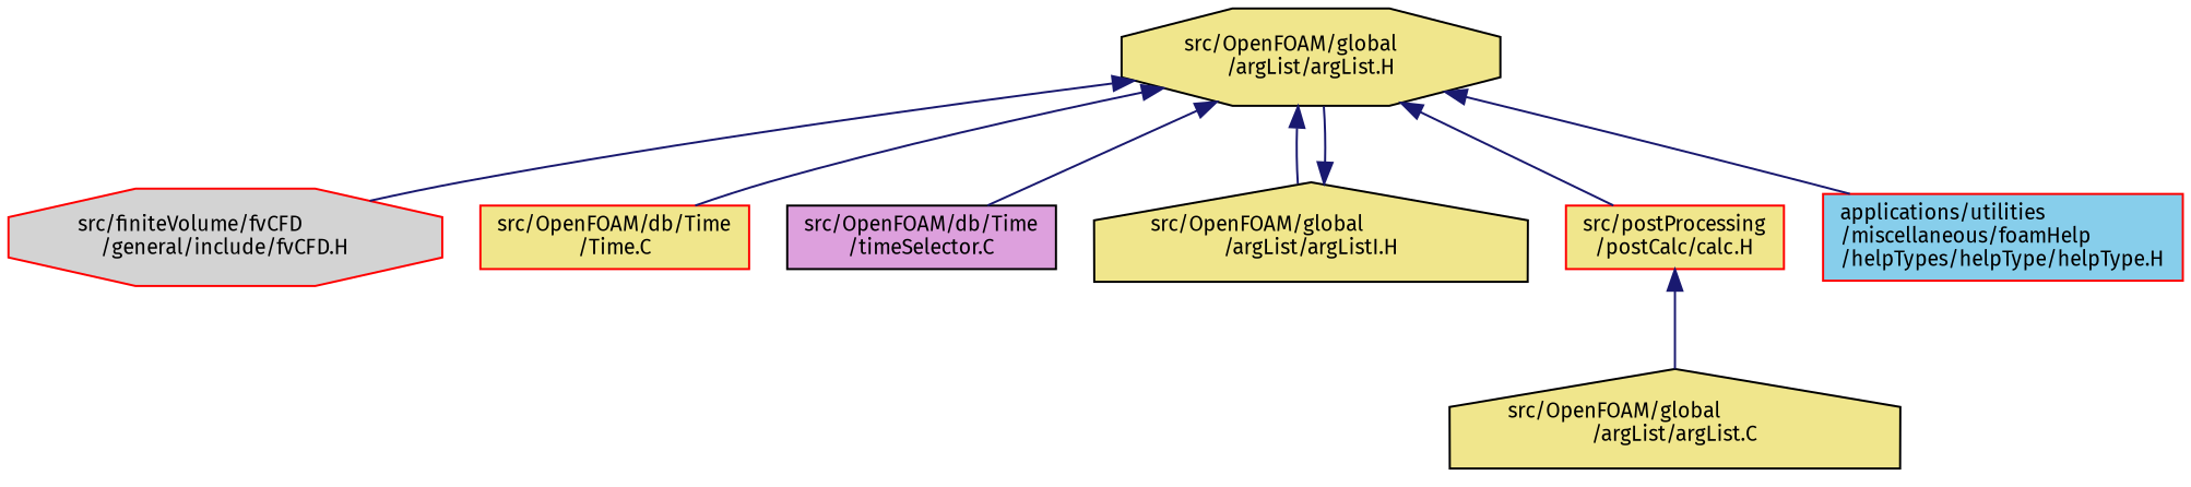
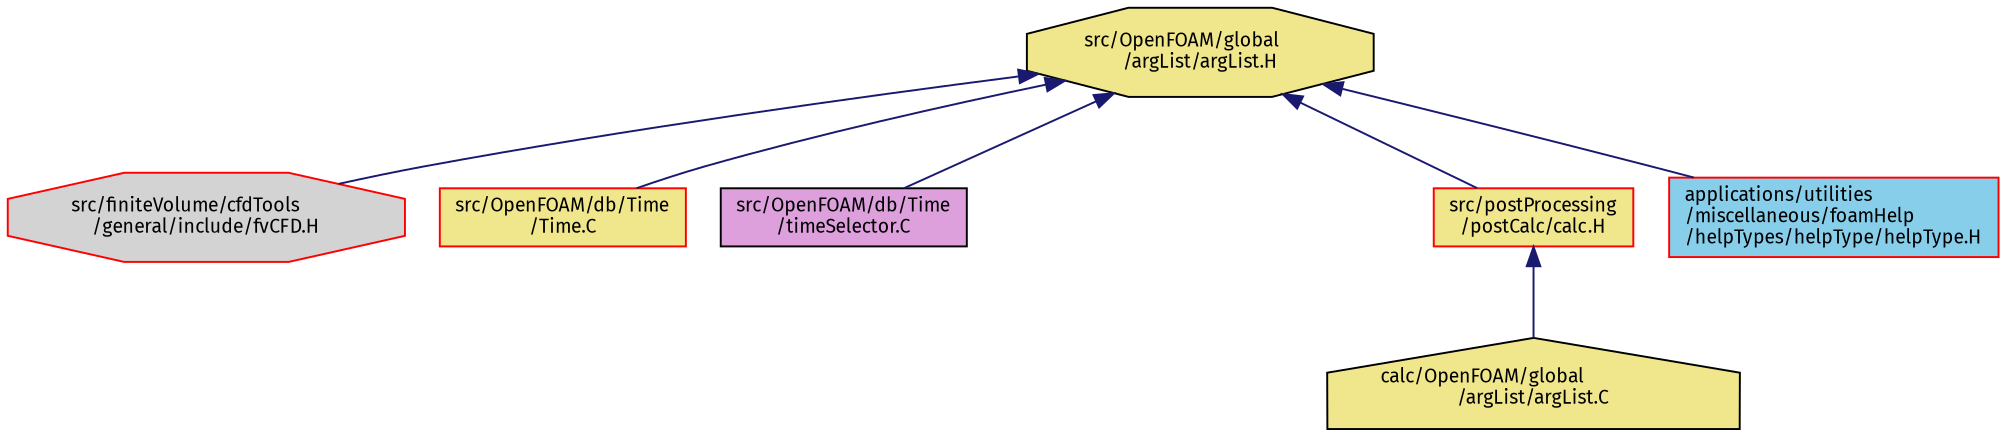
  digraph {
    fontname="Fira Sans"
    node [color=black fillcolor=khaki fontname="Fira Sans" fontsize=10 shape=box style=filled]
    edge [color=midnightblue dir=back fontname="Fira Sans" fontsize=10 labelfontname=Helvetica labelfontsize=10 style=solid]
    n1 [fontcolor=black height=0.2 label="src/OpenFOAM/global\l/argList/argList.H" shape=octagon width=0.4]
-   n2 [color=red fillcolor=lightgrey height=0.2 label="src/finiteVolume/fvCFD\l/general/include/fvCFD.H" shape=octagon width=0.4]
+   n2 [color=red fillcolor=lightgrey height=0.2 label="src/finiteVolume/cfdTools\l/general/include/fvCFD.H" shape=octagon width=0.4]
    n3 [color=red height=0.2 label="src/OpenFOAM/db/Time\l/Time.C" width=0.4]
    n4 [fillcolor=plum height=0.2 label="src/OpenFOAM/db/Time\l/timeSelector.C" width=0.4]
-   n5 [height=0.2 label="src/OpenFOAM/global\l/argList/argListI.H" shape=house width=0.4]
    n6 [color=red height=0.2 label="src/postProcessing\l/postCalc/calc.H" width=0.4]
    n7 [color=red fillcolor=skyblue height=0.2 label="applications/utilities\l/miscellaneous/foamHelp\l/helpTypes/helpType/helpType.H" width=0.4]
-   n8 [height=0.2 label="src/OpenFOAM/global\l/argList/argList.C" shape=house width=0.4]
+   n8 [height=0.2 label="calc/OpenFOAM/global\l/argList/argList.C" shape=house width=0.4]
    n1 -> n2
    n1 -> n3
    n1 -> n4
-   n1 -> n5
    n1 -> n6
    n1 -> n7
-   n5 -> n1
    n6 -> n8
  }
